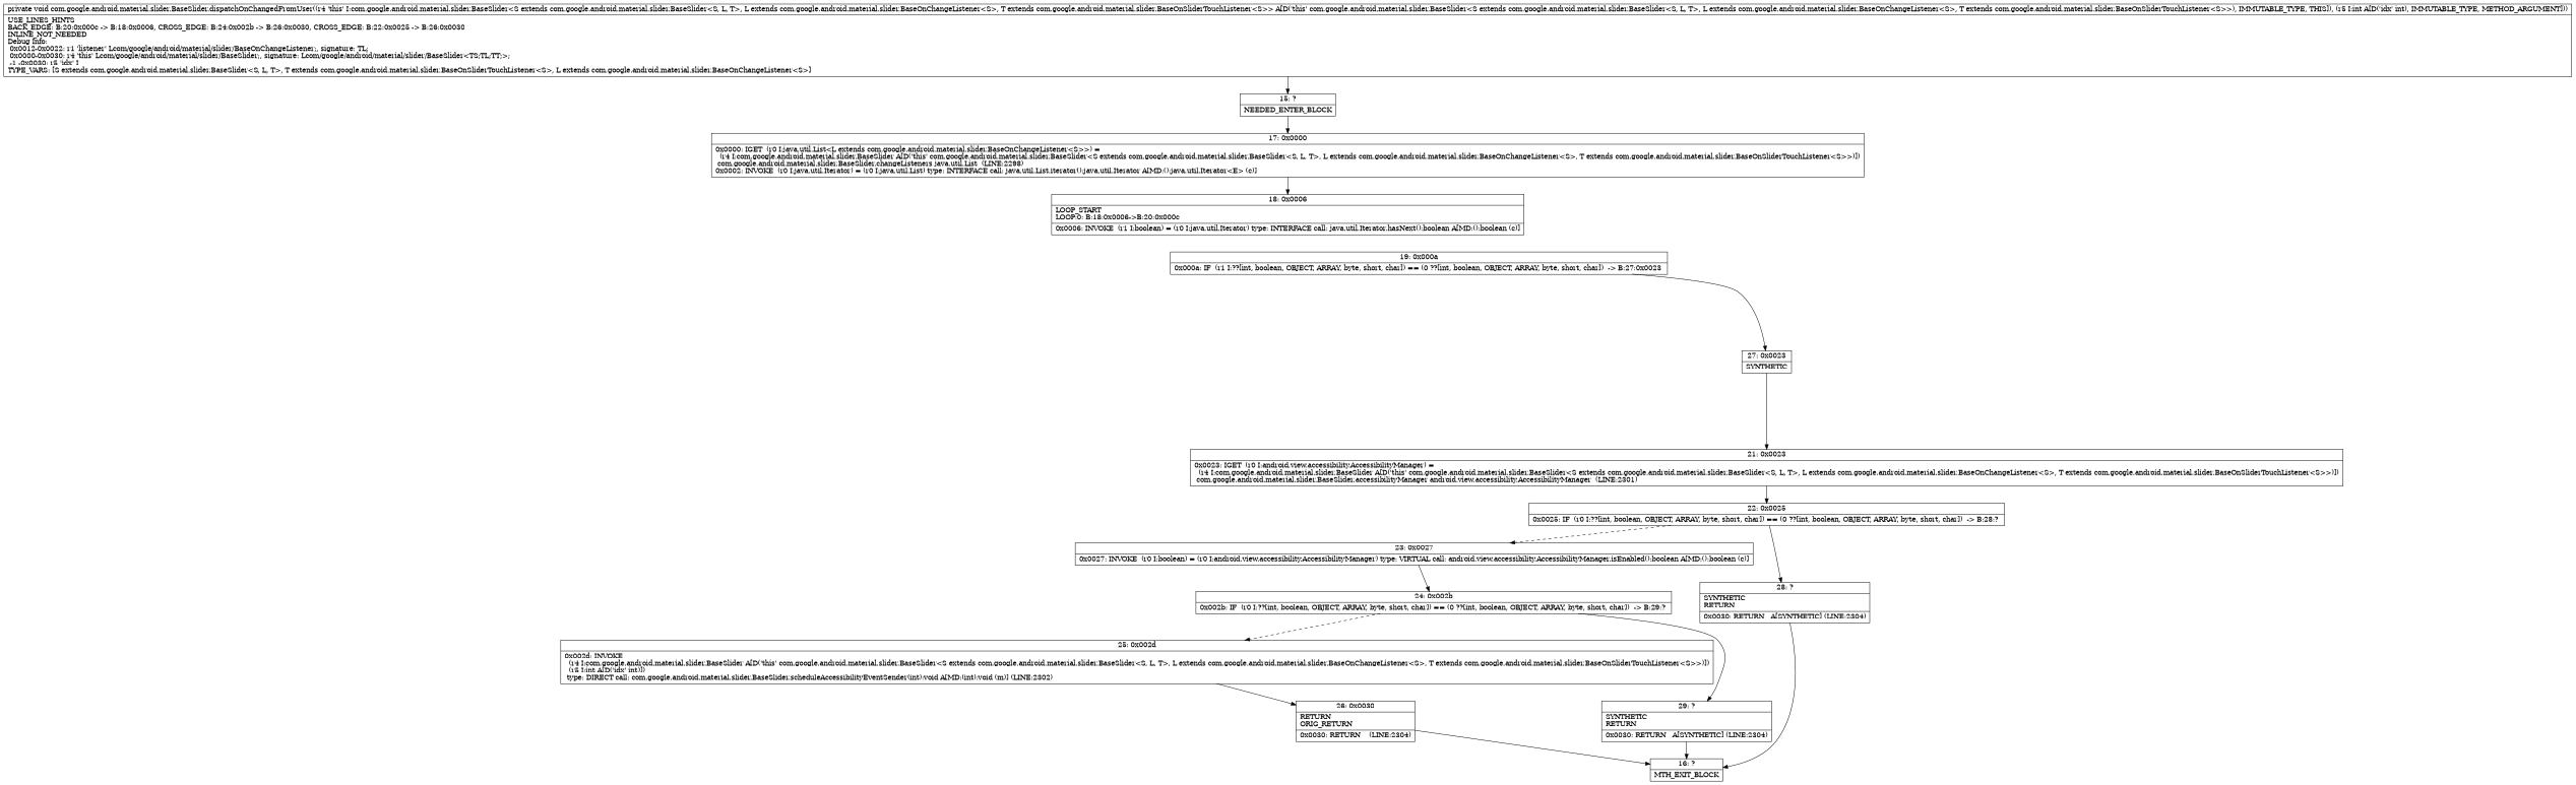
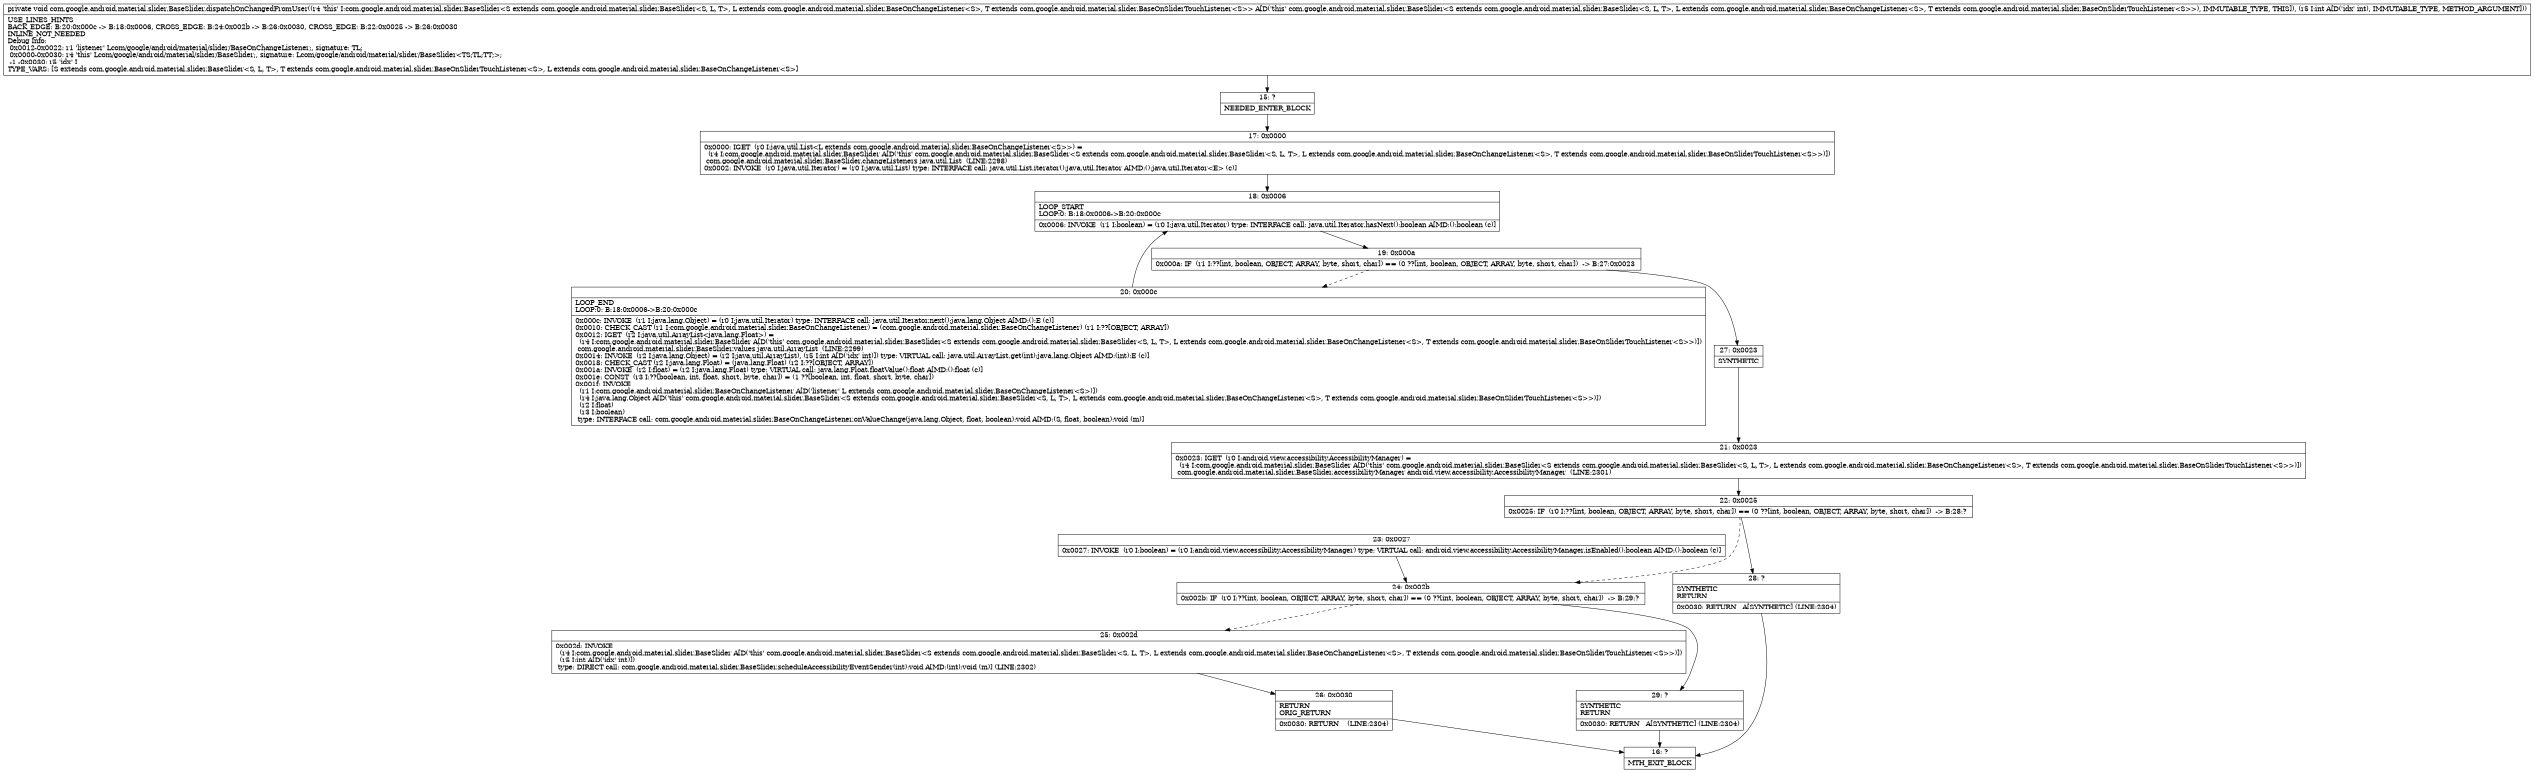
  digraph {
    node [shape=record]
    n1 [label="{15\:\ ?|NEEDED_ENTER_BLOCK\l}"]
    n2 [label="{17\:\ 0x0000|0x0000: IGET  (r0 I:java.util.List\<L extends com.google.android.material.slider.BaseOnChangeListener\<S\>\>) = \l  (r4 I:com.google.android.material.slider.BaseSlider A[D('this' com.google.android.material.slider.BaseSlider\<S extends com.google.android.material.slider.BaseSlider\<S, L, T\>, L extends com.google.android.material.slider.BaseOnChangeListener\<S\>, T extends com.google.android.material.slider.BaseOnSliderTouchListener\<S\>\>)])\l com.google.android.material.slider.BaseSlider.changeListeners java.util.List  (LINE:2298)\l0x0002: INVOKE  (r0 I:java.util.Iterator) = (r0 I:java.util.List) type: INTERFACE call: java.util.List.iterator():java.util.Iterator A[MD:():java.util.Iterator\<E\> (c)]\l}"]
    n3 [label="{18\:\ 0x0006|LOOP_START\lLOOP:0: B:18:0x0006\-\>B:20:0x000c\l|0x0006: INVOKE  (r1 I:boolean) = (r0 I:java.util.Iterator) type: INTERFACE call: java.util.Iterator.hasNext():boolean A[MD:():boolean (c)]\l}"]
    n4 [label="{19\:\ 0x000a|0x000a: IF  (r1 I:??[int, boolean, OBJECT, ARRAY, byte, short, char]) == (0 ??[int, boolean, OBJECT, ARRAY, byte, short, char])  \-\> B:27:0x0023 \l}"]
+   n5 [label="{20\:\ 0x000c|LOOP_END\lLOOP:0: B:18:0x0006\-\>B:20:0x000c\l|0x000c: INVOKE  (r1 I:java.lang.Object) = (r0 I:java.util.Iterator) type: INTERFACE call: java.util.Iterator.next():java.lang.Object A[MD:():E (c)]\l0x0010: CHECK_CAST (r1 I:com.google.android.material.slider.BaseOnChangeListener) = (com.google.android.material.slider.BaseOnChangeListener) (r1 I:??[OBJECT, ARRAY]) \l0x0012: IGET  (r2 I:java.util.ArrayList\<java.lang.Float\>) = \l  (r4 I:com.google.android.material.slider.BaseSlider A[D('this' com.google.android.material.slider.BaseSlider\<S extends com.google.android.material.slider.BaseSlider\<S, L, T\>, L extends com.google.android.material.slider.BaseOnChangeListener\<S\>, T extends com.google.android.material.slider.BaseOnSliderTouchListener\<S\>\>)])\l com.google.android.material.slider.BaseSlider.values java.util.ArrayList  (LINE:2299)\l0x0014: INVOKE  (r2 I:java.lang.Object) = (r2 I:java.util.ArrayList), (r5 I:int A[D('idx' int)]) type: VIRTUAL call: java.util.ArrayList.get(int):java.lang.Object A[MD:(int):E (c)]\l0x0018: CHECK_CAST (r2 I:java.lang.Float) = (java.lang.Float) (r2 I:??[OBJECT, ARRAY]) \l0x001a: INVOKE  (r2 I:float) = (r2 I:java.lang.Float) type: VIRTUAL call: java.lang.Float.floatValue():float A[MD:():float (c)]\l0x001e: CONST  (r3 I:??[boolean, int, float, short, byte, char]) = (1 ??[boolean, int, float, short, byte, char]) \l0x001f: INVOKE  \l  (r1 I:com.google.android.material.slider.BaseOnChangeListener A[D('listener' L extends com.google.android.material.slider.BaseOnChangeListener\<S\>)])\l  (r4 I:java.lang.Object A[D('this' com.google.android.material.slider.BaseSlider\<S extends com.google.android.material.slider.BaseSlider\<S, L, T\>, L extends com.google.android.material.slider.BaseOnChangeListener\<S\>, T extends com.google.android.material.slider.BaseOnSliderTouchListener\<S\>\>)])\l  (r2 I:float)\l  (r3 I:boolean)\l type: INTERFACE call: com.google.android.material.slider.BaseOnChangeListener.onValueChange(java.lang.Object, float, boolean):void A[MD:(S, float, boolean):void (m)]\l}"]
    n6 [label="{27\:\ 0x0023|SYNTHETIC\l}"]
    n7 [label="{21\:\ 0x0023|0x0023: IGET  (r0 I:android.view.accessibility.AccessibilityManager) = \l  (r4 I:com.google.android.material.slider.BaseSlider A[D('this' com.google.android.material.slider.BaseSlider\<S extends com.google.android.material.slider.BaseSlider\<S, L, T\>, L extends com.google.android.material.slider.BaseOnChangeListener\<S\>, T extends com.google.android.material.slider.BaseOnSliderTouchListener\<S\>\>)])\l com.google.android.material.slider.BaseSlider.accessibilityManager android.view.accessibility.AccessibilityManager  (LINE:2301)\l}"]
    n8 [label="{22\:\ 0x0025|0x0025: IF  (r0 I:??[int, boolean, OBJECT, ARRAY, byte, short, char]) == (0 ??[int, boolean, OBJECT, ARRAY, byte, short, char])  \-\> B:28:? \l}"]
    n9 [label="{23\:\ 0x0027|0x0027: INVOKE  (r0 I:boolean) = (r0 I:android.view.accessibility.AccessibilityManager) type: VIRTUAL call: android.view.accessibility.AccessibilityManager.isEnabled():boolean A[MD:():boolean (c)]\l}"]
    n10 [label="{28\:\ ?|SYNTHETIC\lRETURN\l|0x0030: RETURN   A[SYNTHETIC] (LINE:2304)\l}"]
    n11 [label="{24\:\ 0x002b|0x002b: IF  (r0 I:??[int, boolean, OBJECT, ARRAY, byte, short, char]) == (0 ??[int, boolean, OBJECT, ARRAY, byte, short, char])  \-\> B:29:? \l}"]
    n12 [label="{16\:\ ?|MTH_EXIT_BLOCK\l}"]
    n13 [label="{25\:\ 0x002d|0x002d: INVOKE  \l  (r4 I:com.google.android.material.slider.BaseSlider A[D('this' com.google.android.material.slider.BaseSlider\<S extends com.google.android.material.slider.BaseSlider\<S, L, T\>, L extends com.google.android.material.slider.BaseOnChangeListener\<S\>, T extends com.google.android.material.slider.BaseOnSliderTouchListener\<S\>\>)])\l  (r5 I:int A[D('idx' int)])\l type: DIRECT call: com.google.android.material.slider.BaseSlider.scheduleAccessibilityEventSender(int):void A[MD:(int):void (m)] (LINE:2302)\l}"]
    n14 [label="{29\:\ ?|SYNTHETIC\lRETURN\l|0x0030: RETURN   A[SYNTHETIC] (LINE:2304)\l}"]
    n15 [label="{26\:\ 0x0030|RETURN\lORIG_RETURN\l|0x0030: RETURN    (LINE:2304)\l}"]
    n16 [label="{private void com.google.android.material.slider.BaseSlider.dispatchOnChangedFromUser((r4 'this' I:com.google.android.material.slider.BaseSlider\<S extends com.google.android.material.slider.BaseSlider\<S, L, T\>, L extends com.google.android.material.slider.BaseOnChangeListener\<S\>, T extends com.google.android.material.slider.BaseOnSliderTouchListener\<S\>\> A[D('this' com.google.android.material.slider.BaseSlider\<S extends com.google.android.material.slider.BaseSlider\<S, L, T\>, L extends com.google.android.material.slider.BaseOnChangeListener\<S\>, T extends com.google.android.material.slider.BaseOnSliderTouchListener\<S\>\>), IMMUTABLE_TYPE, THIS]), (r5 I:int A[D('idx' int), IMMUTABLE_TYPE, METHOD_ARGUMENT]))  | USE_LINES_HINTS\lBACK_EDGE: B:20:0x000c \-\> B:18:0x0006, CROSS_EDGE: B:24:0x002b \-\> B:26:0x0030, CROSS_EDGE: B:22:0x0025 \-\> B:26:0x0030\lINLINE_NOT_NEEDED\lDebug Info:\l  0x0012\-0x0022: r1 'listener' Lcom\/google\/android\/material\/slider\/BaseOnChangeListener;, signature: TL;\l  0x0000\-0x0030: r4 'this' Lcom\/google\/android\/material\/slider\/BaseSlider;, signature: Lcom\/google\/android\/material\/slider\/BaseSlider\<TS;TL;TT;\>;\l  \-1 \-0x0030: r5 'idx' I\lTYPE_VARS: [S extends com.google.android.material.slider.BaseSlider\<S, L, T\>, T extends com.google.android.material.slider.BaseOnSliderTouchListener\<S\>, L extends com.google.android.material.slider.BaseOnChangeListener\<S\>]\l}"]
    n1 -> n2
    n2 -> n3
+   n3 -> n4
+   n4 -> n5 [style=dashed]
    n4 -> n6
+   n5 -> n3
    n6 -> n7
    n7 -> n8
-   n8 -> n9 [style=dashed]
+   n8 -> n11 [style=dashed]
    n8 -> n10
    n9 -> n11
    n10 -> n12
    n11 -> n13 [style=dashed]
    n11 -> n14
    n13 -> n15
    n14 -> n12
    n15 -> n12
    n16 -> n1
  }
